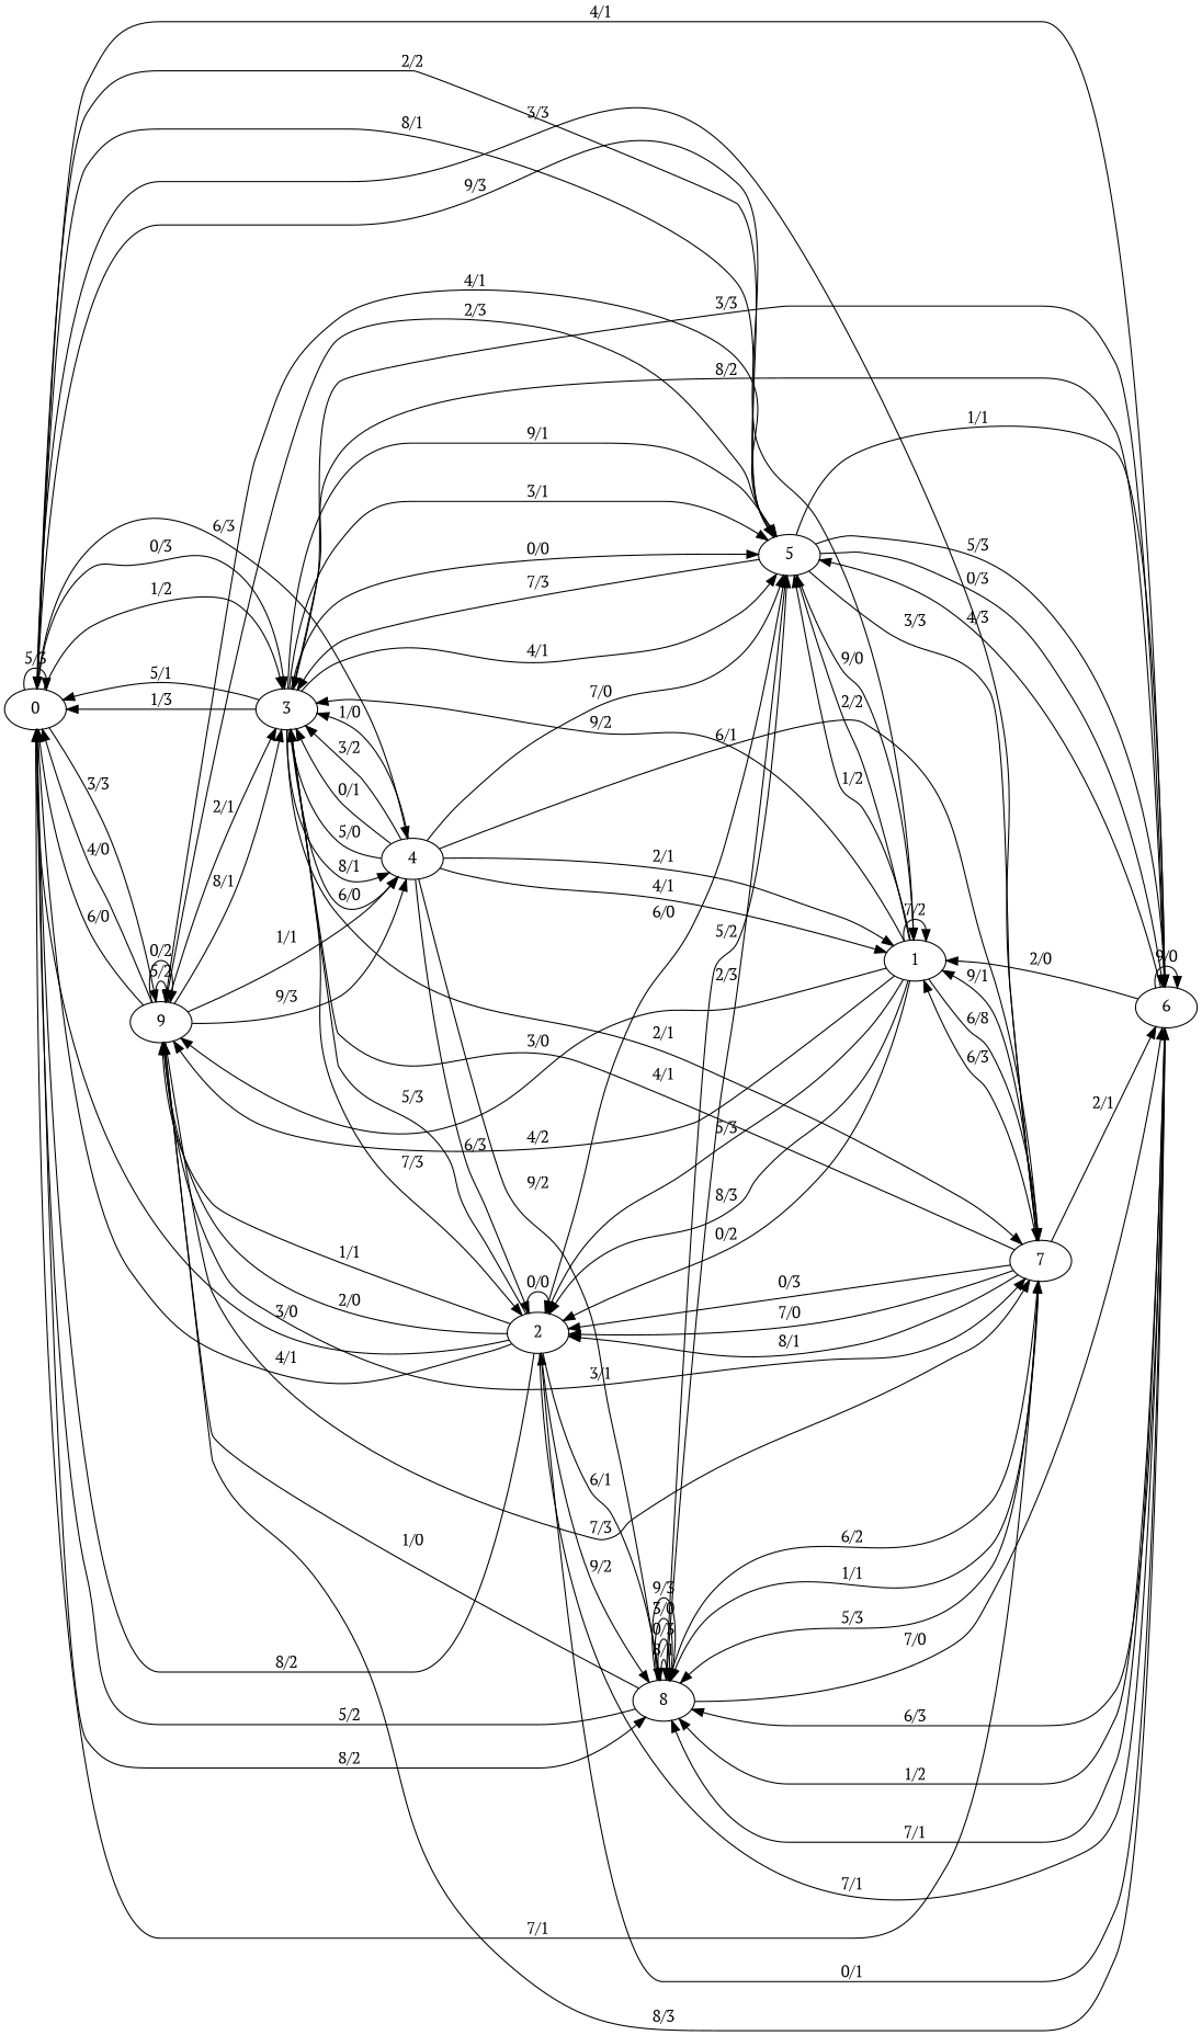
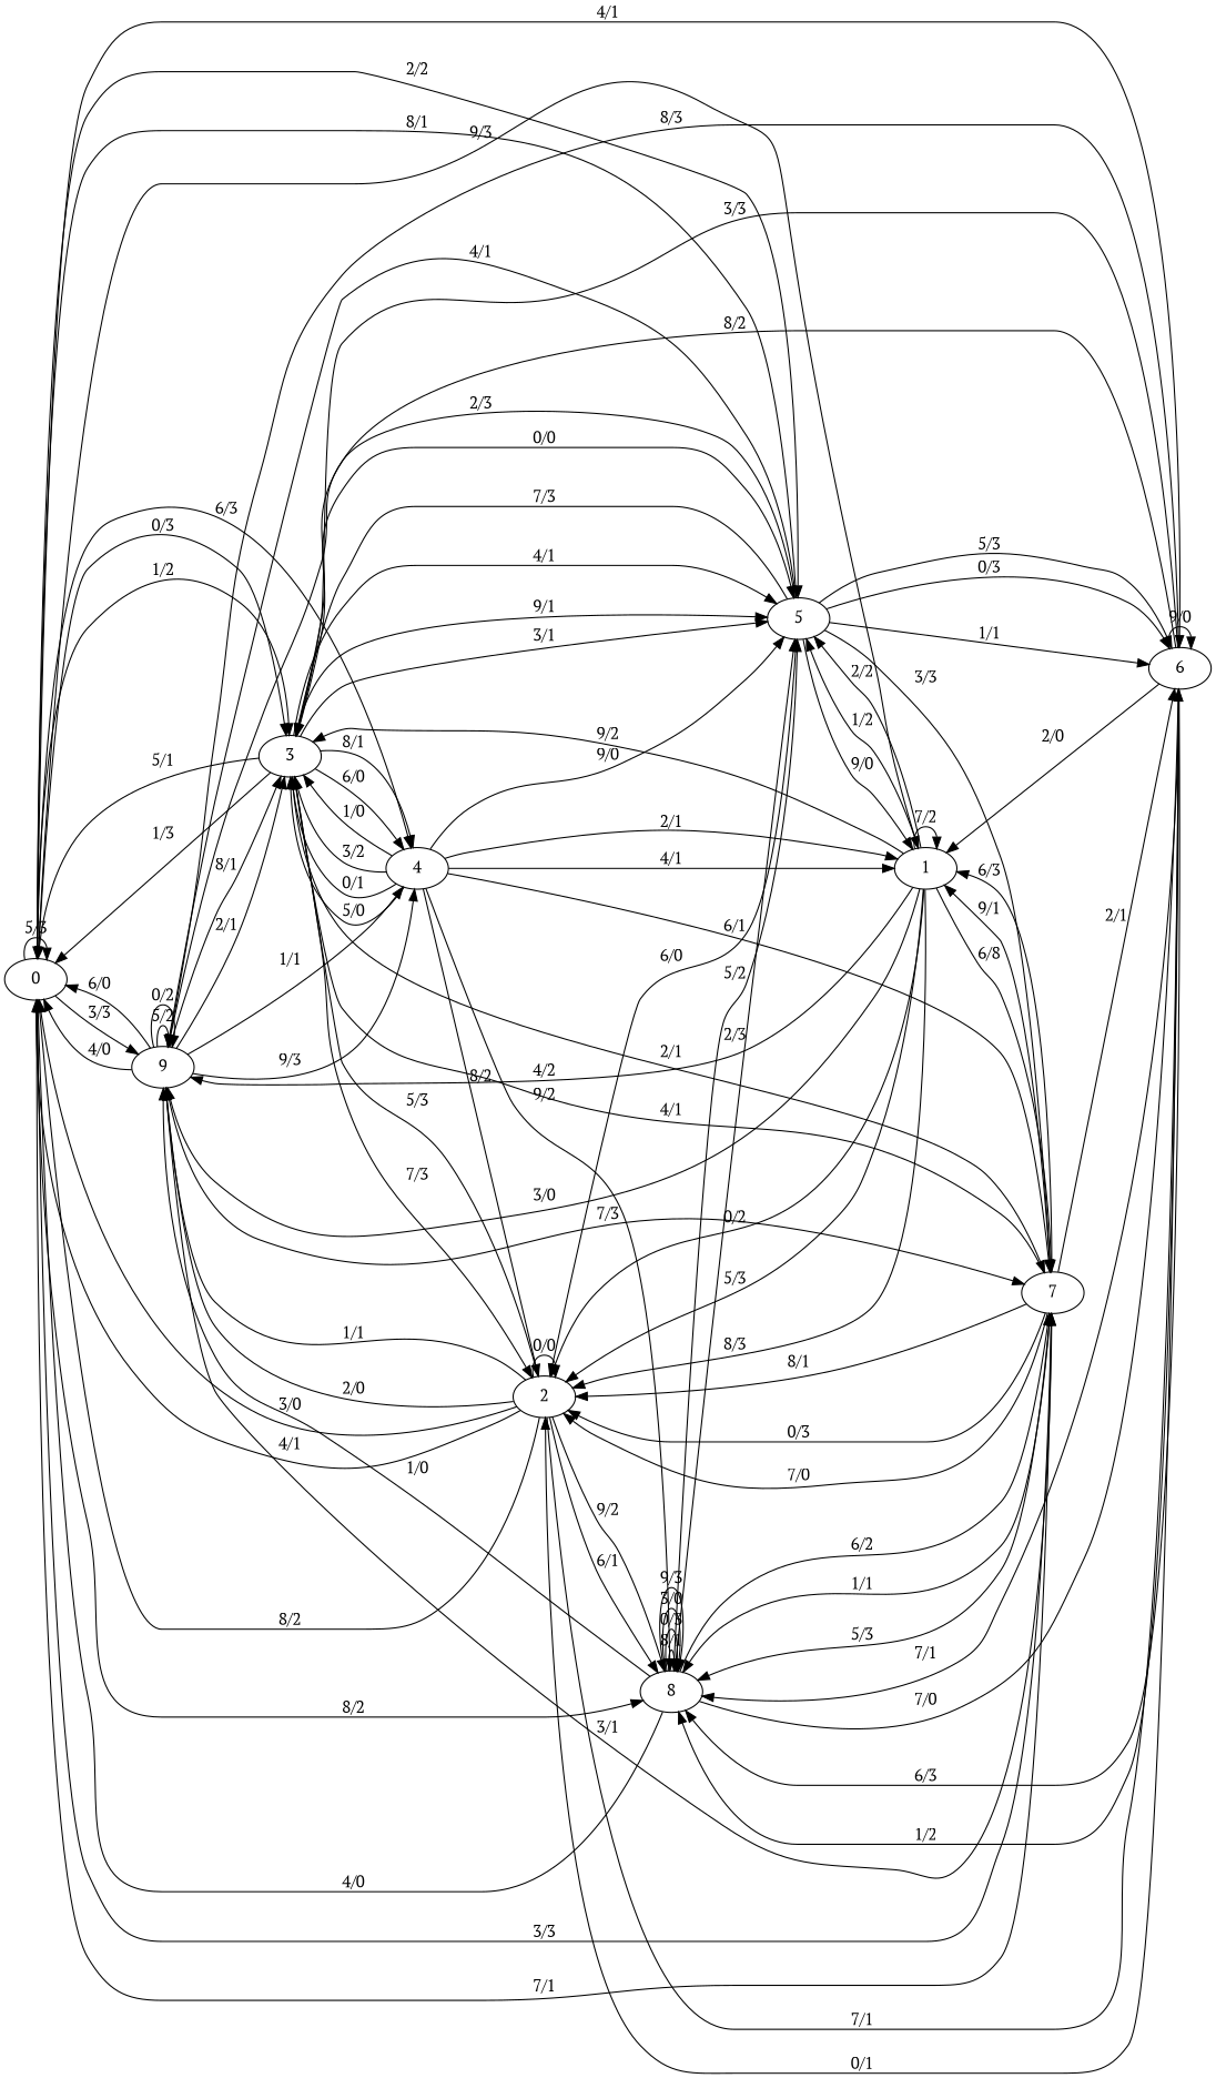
  digraph {
    fontname="PT Serif"
    rankdir=LR
    node [fontname="PT Serif"]
    edge [fontname="PT Serif"]
    0
    9
    7
    4
    3
    6
    8
    1
    5
    2
    0 -> 0 [label="5/3"]
    0 -> 9 [label="3/3"]
    0 -> 7 [label="7/1"]
    0 -> 4 [label="6/3"]
    0 -> 3 [label="0/3"]
    0 -> 3 [label="1/2"]
    0 -> 6 [label="4/1"]
    0 -> 8 [label="8/2"]
    0 -> 1 [label="9/3"]
    0 -> 5 [label="2/2"]
    9 -> 0 [label="4/0"]
    9 -> 0 [label="6/0"]
    9 -> 9 [label="5/2"]
    9 -> 9 [label="0/2"]
    9 -> 7 [label="3/1"]
    9 -> 7 [label="7/3"]
    9 -> 4 [label="9/3"]
    9 -> 4 [label="1/1"]
    9 -> 3 [label="2/1"]
    9 -> 3 [label="8/1"]
    7 -> 0 [label="3/3"]
    7 -> 3 [label="4/1"]
    7 -> 6 [label="2/1"]
    7 -> 8 [label="1/1"]
    7 -> 8 [label="5/3"]
    7 -> 1 [label="6/3"]
    7 -> 1 [label="9/1"]
    7 -> 2 [label="0/3"]
    7 -> 2 [label="7/0"]
    7 -> 2 [label="8/1"]
    4 -> 7 [label="6/1"]
    4 -> 3 [label="1/0"]
    4 -> 3 [label="3/2"]
    4 -> 3 [label="0/1"]
    4 -> 3 [label="5/0"]
    4 -> 8 [label="9/2"]
    4 -> 1 [label="4/1"]
    4 -> 1 [label="2/1"]
-   4 -> 5 [label="7/0"]
-   4 -> 2 [label="6/3"]
+   4 -> 5 [label="9/0"]
+   4 -> 2 [label="8/2"]
    3 -> 0 [label="5/1"]
    3 -> 0 [label="1/3"]
    3 -> 7 [label="2/1"]
    3 -> 4 [label="8/1"]
    3 -> 4 [label="6/0"]
    3 -> 5 [label="4/1"]
    3 -> 5 [label="9/1"]
    3 -> 5 [label="3/1"]
    3 -> 5 [label="0/0"]
    3 -> 2 [label="7/3"]
    6 -> 9 [label="8/3"]
    6 -> 3 [label="3/3"]
    6 -> 3 [label="8/2"]
    6 -> 6 [label="9/0"]
    6 -> 8 [label="6/3"]
    6 -> 8 [label="1/2"]
    6 -> 8 [label="7/1"]
    6 -> 1 [label="2/0"]
-   6 -> 5 [label="4/3"]
    6 -> 2 [label="0/1"]
-   8 -> 0 [label="5/2"]
+   8 -> 0 [label="4/0"]
    8 -> 9 [label="1/0"]
    8 -> 7 [label="6/2"]
    8 -> 6 [label="7/0"]
    8 -> 8 [label="8/1"]
    8 -> 8 [label="0/3"]
    8 -> 8 [label="3/0"]
    8 -> 8 [label="9/3"]
    8 -> 5 [label="2/3"]
    8 -> 5 [label="5/2"]
    1 -> 9 [label="3/0"]
    1 -> 9 [label="4/2"]
    1 -> 7 [label="6/8"]
    1 -> 3 [label="9/2"]
    1 -> 1 [label="7/2"]
    1 -> 5 [label="2/2"]
    1 -> 5 [label="1/2"]
    1 -> 2 [label="8/3"]
    1 -> 2 [label="0/2"]
    1 -> 2 [label="5/3"]
    5 -> 0 [label="8/1"]
    5 -> 9 [label="2/3"]
    5 -> 9 [label="4/1"]
    5 -> 7 [label="3/3"]
    5 -> 3 [label="7/3"]
    5 -> 6 [label="0/3"]
    5 -> 6 [label="1/1"]
    5 -> 6 [label="5/3"]
    5 -> 1 [label="9/0"]
    5 -> 2 [label="6/0"]
    2 -> 0 [label="3/0"]
    2 -> 0 [label="4/1"]
    2 -> 0 [label="8/2"]
    2 -> 9 [label="1/1"]
    2 -> 9 [label="2/0"]
    2 -> 3 [label="5/3"]
    2 -> 6 [label="7/1"]
    2 -> 8 [label="6/1"]
    2 -> 8 [label="9/2"]
    2 -> 2 [label="0/0"]
  }
